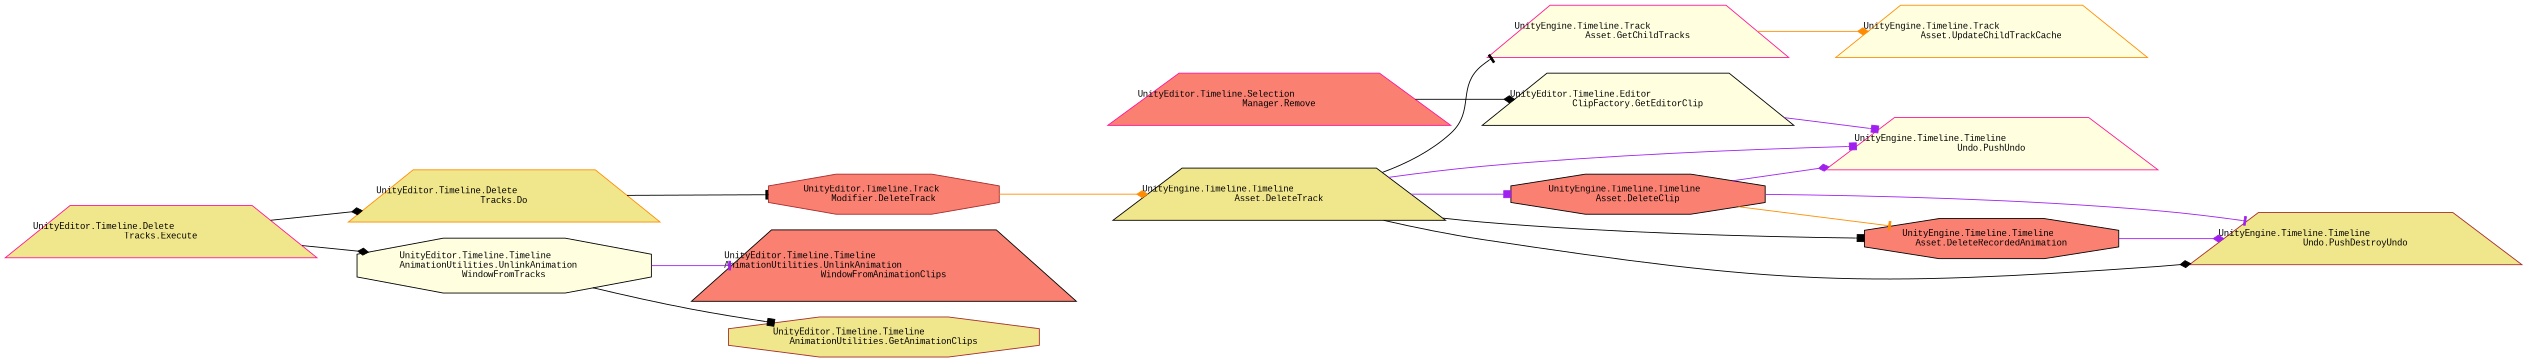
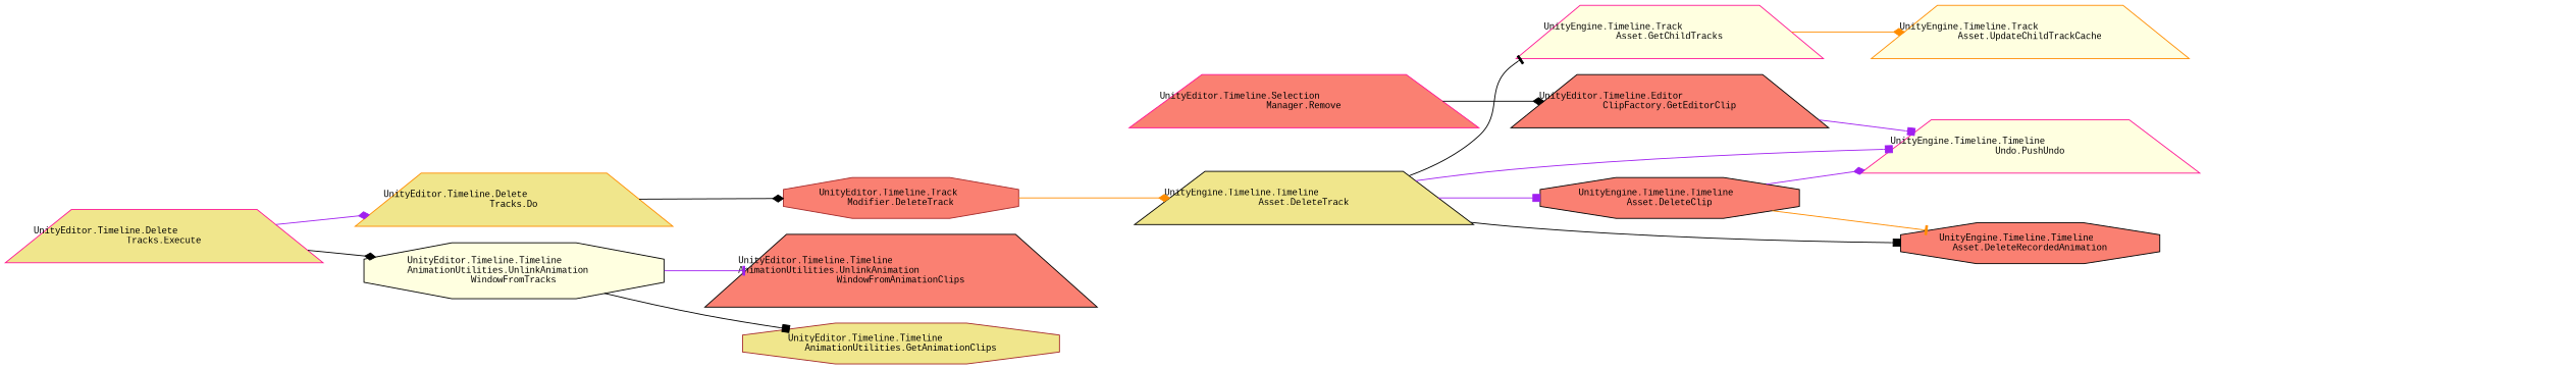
  digraph {
    fontname="Liberation Mono"
    rankdir=LR
    node [color=black fillcolor=khaki fontname="Liberation Mono" fontsize=10 shape=trapezium style=filled]
    edge [arrowhead=diamond color=black fontname="Liberation Mono" fontsize=10 labelfontname=Helvetica labelfontsize=10 style=solid]
    n1 [color=deeppink fontcolor=black height=0.2 label="UnityEditor.Timeline.Delete\lTracks.Execute" width=0.4]
    n2 [color=darkorange height=0.2 label="UnityEditor.Timeline.Delete\lTracks.Do" width=0.4]
    n3 [fillcolor=lightyellow height=0.2 label="UnityEditor.Timeline.Timeline\lAnimationUtilities.UnlinkAnimation\lWindowFromTracks" shape=octagon width=0.4]
    n4 [color=brown fillcolor=salmon height=0.2 label="UnityEditor.Timeline.Track\lModifier.DeleteTrack" shape=octagon width=0.4]
    n5 [color=brown height=0.2 label="UnityEditor.Timeline.Timeline\lAnimationUtilities.GetAnimationClips" shape=octagon width=0.4]
    n6 [fillcolor=salmon height=0.2 label="UnityEditor.Timeline.Timeline\lAnimationUtilities.UnlinkAnimation\lWindowFromAnimationClips" width=0.4]
    n7 [height=0.2 label="UnityEngine.Timeline.Timeline\lAsset.DeleteTrack" width=0.4]
    n8 [color=deeppink fillcolor=salmon height=0.2 label="UnityEditor.Timeline.Selection\lManager.Remove" width=0.4]
-   n9 [fillcolor=lightyellow height=0.2 label="UnityEditor.Timeline.Editor\lClipFactory.GetEditorClip" width=0.4]
+   n9 [fillcolor=salmon height=0.2 label="UnityEditor.Timeline.Editor\lClipFactory.GetEditorClip" width=0.4]
    n10 [color=deeppink fillcolor=lightyellow height=0.2 label="UnityEngine.Timeline.Timeline\lUndo.PushUndo" width=0.4]
    n11 [fillcolor=salmon height=0.2 label="UnityEngine.Timeline.Timeline\lAsset.DeleteClip" shape=octagon width=0.4]
    n12 [fillcolor=salmon height=0.2 label="UnityEngine.Timeline.Timeline\lAsset.DeleteRecordedAnimation" shape=octagon width=0.4]
-   n13 [color=brown height=0.2 label="UnityEngine.Timeline.Timeline\lUndo.PushDestroyUndo" width=0.4]
    n14 [color=deeppink fillcolor=lightyellow height=0.2 label="UnityEngine.Timeline.Track\lAsset.GetChildTracks" width=0.4]
    n15 [color=darkorange fillcolor=lightyellow height=0.2 label="UnityEngine.Timeline.Track\lAsset.UpdateChildTrackCache" width=0.4]
-   n1 -> n2
+   n1 -> n2 [color=purple]
    n1 -> n3
-   n2 -> n4 [arrowhead=tee]
+   n2 -> n4
    n3 -> n5 [arrowhead=box]
    n3 -> n6 [arrowhead=tee color=purple]
    n4 -> n7 [color=darkorange]
    n7 -> n10 [arrowhead=box color=purple]
    n7 -> n11 [arrowhead=box color=purple]
    n7 -> n12 [arrowhead=box]
-   n7 -> n13
    n7 -> n14 [arrowhead=tee]
    n8 -> n9
    n9 -> n10 [arrowhead=box color=purple]
    n11 -> n10 [color=purple]
    n11 -> n12 [arrowhead=tee color=darkorange]
-   n11 -> n13 [arrowhead=tee color=purple]
-   n12 -> n13 [color=purple]
    n14 -> n15 [color=darkorange]
  }
